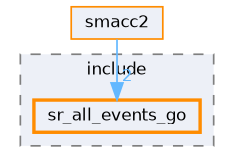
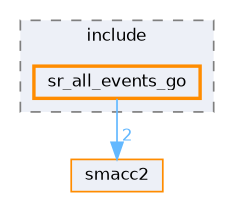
  digraph {
    compound=true
    node [color=darkorange fillcolor="#edf0f7" fontname=Helvetica fontsize=10 shape=box]
    n1 [height=0.2 label=sr_all_events_go style="filled,bold" width=0.4]
    n2 [height=0.2 label=smacc2 style=filled width=0.4]
    subgraph cluster_1 {
      bgcolor="#edf0f7"
      fontname=Helvetica
      fontsize=10
      label=include
      pencolor=grey50
      style="filled,dashed"
      n1
    }
-   n2 -> n1 [color=steelblue1 fontcolor=steelblue1 fontname=Helvetica fontsize=10 headlabel=2 labeldistance=1.5 labelfontname=Helvetica labelfontsize=10]
+   n1 -> n2 [color=steelblue1 fontcolor=steelblue1 fontname=Helvetica fontsize=10 headlabel=2 labeldistance=1.5 labelfontname=Helvetica labelfontsize=10]
  }
